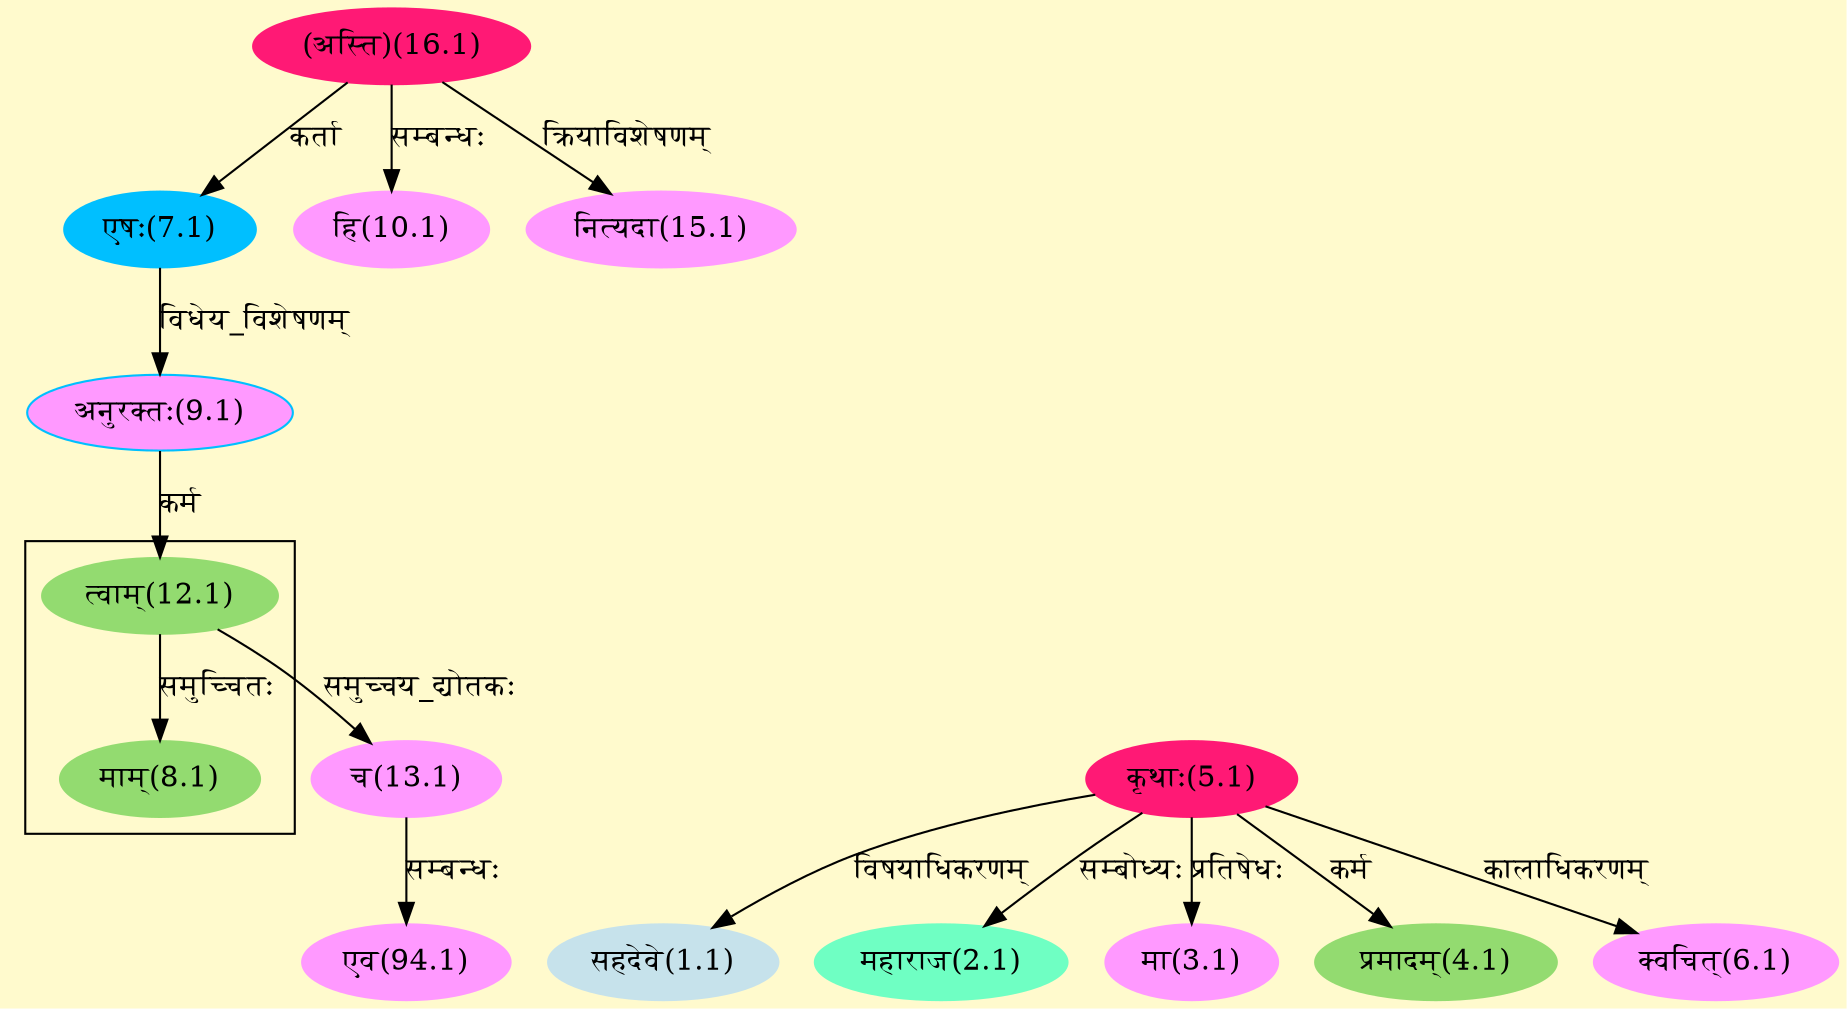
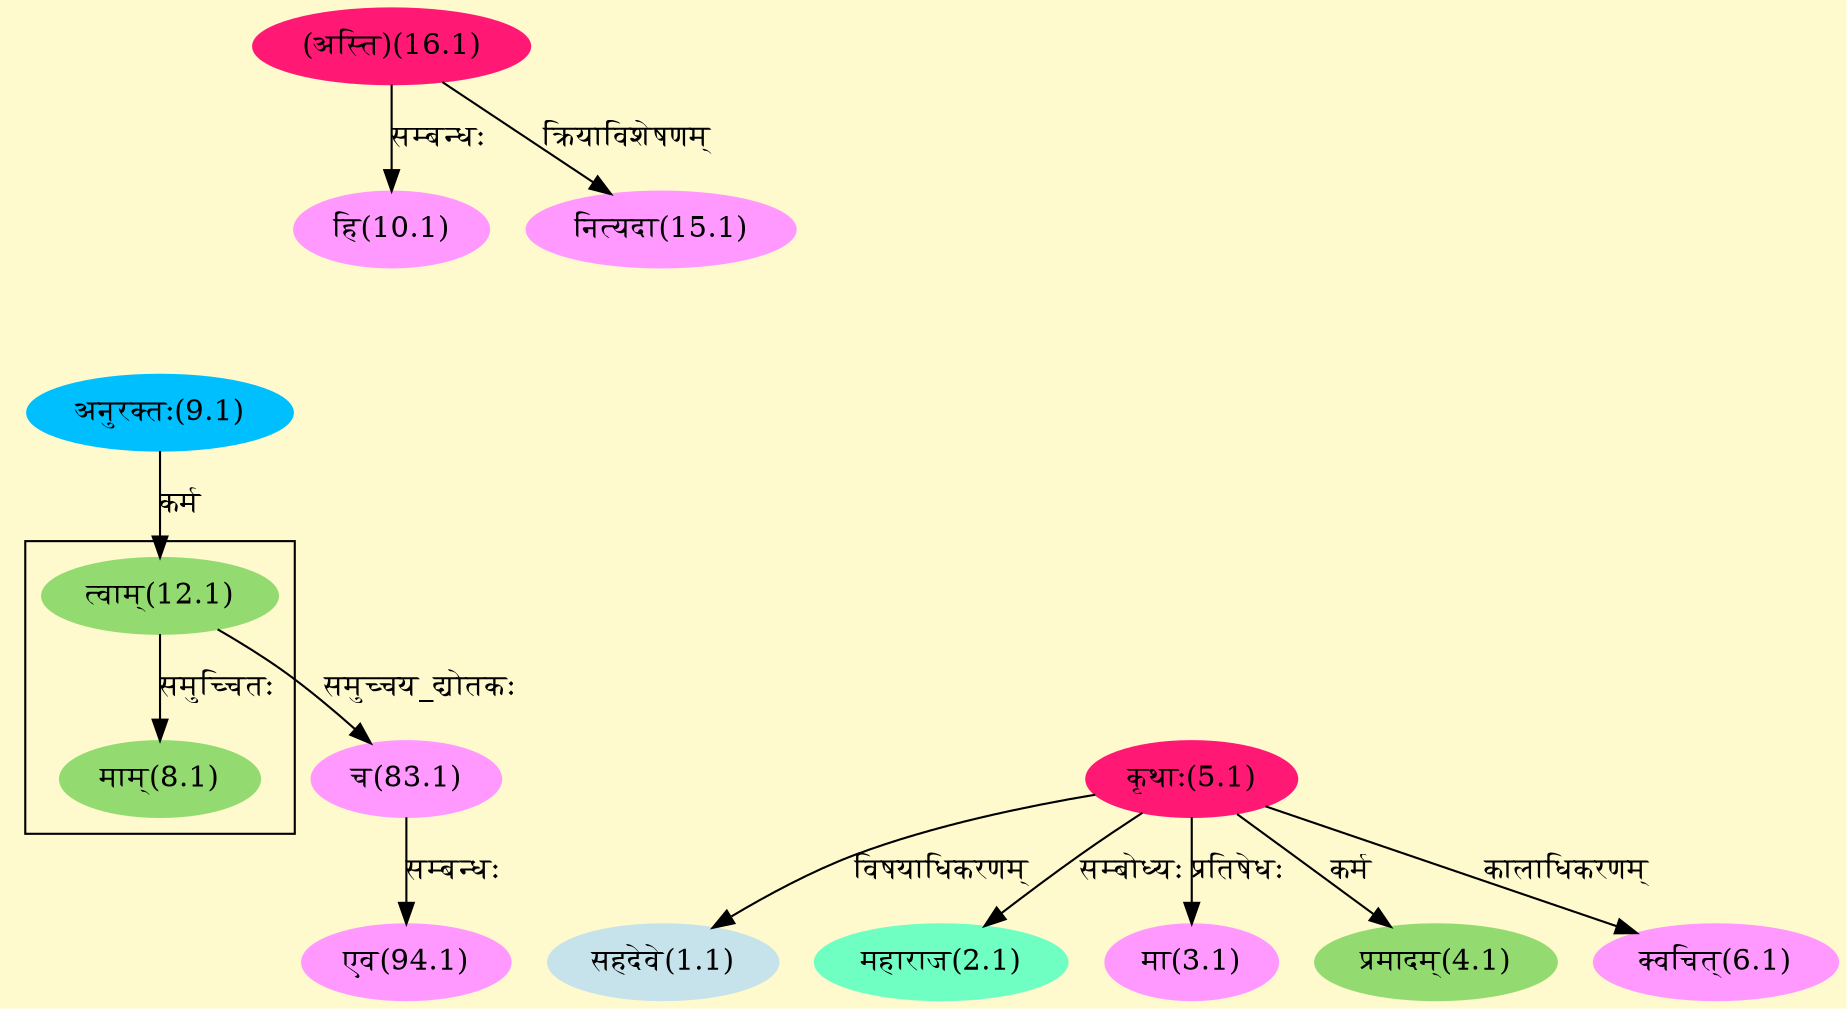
  digraph {
    bgcolor=lemonchiffon1
    compound=true
    rankdir=BT
    node [color="#FF99FF" style=filled]
    edge [dir=back]
    n1 [color="#93DB70" label="माम्(8.1)"]
    n2 [color="#93DB70" label="त्वाम्(12.1)"]
-   n3 [color="#00BFFF" label="अनुरक्तः(9.1)" fillcolor="#FF99FF"]
-   n4 [color="#00BFFF" label="एषः(7.1)"]
+   n3 [color="#00BFFF" label="अनुरक्तः(9.1)"]
    n5 [color="#C6E2EB" label="सहदेवे(1.1)"]
    n6 [color="#FF1975" label="कृथाः(5.1)"]
    n7 [color="#6FFFC3" label="महाराज(2.1)"]
    n8 [label="मा(3.1)"]
    n9 [color="#93DB70" label="प्रमादम्(4.1)"]
    n10 [label="क्वचित्(6.1)"]
    n11 [color="#FF1975" label="(अस्ति)(16.1)"]
    n12 [label="हि(10.1)"]
-   n13 [label="च(13.1)"]
+   n13 [label="च(83.1)"]
    n14 [label="एव(94.1)"]
    n15 [label="नित्यदा(15.1)"]
    subgraph cluster_1 {
      n1
      n2
    }
    n1 -> n2 [label="समुच्चितः"]
    n2 -> n3 [label="कर्म"]
-   n3 -> n4 [label="विधेय_विशेषणम्"]
-   n4 -> n11 [label="कर्ता"]
    n5 -> n6 [label="विषयाधिकरणम्"]
    n7 -> n6 [label="सम्बोध्यः"]
    n8 -> n6 [label="प्रतिषेधः"]
    n9 -> n6 [label="कर्म"]
    n10 -> n6 [label="कालाधिकरणम्"]
    n12 -> n11 [label="सम्बन्धः"]
    n13 -> n2 [label="समुच्चय_द्योतकः"]
    n14 -> n13 [label="सम्बन्धः"]
    n15 -> n11 [label="क्रियाविशेषणम्"]
  }
